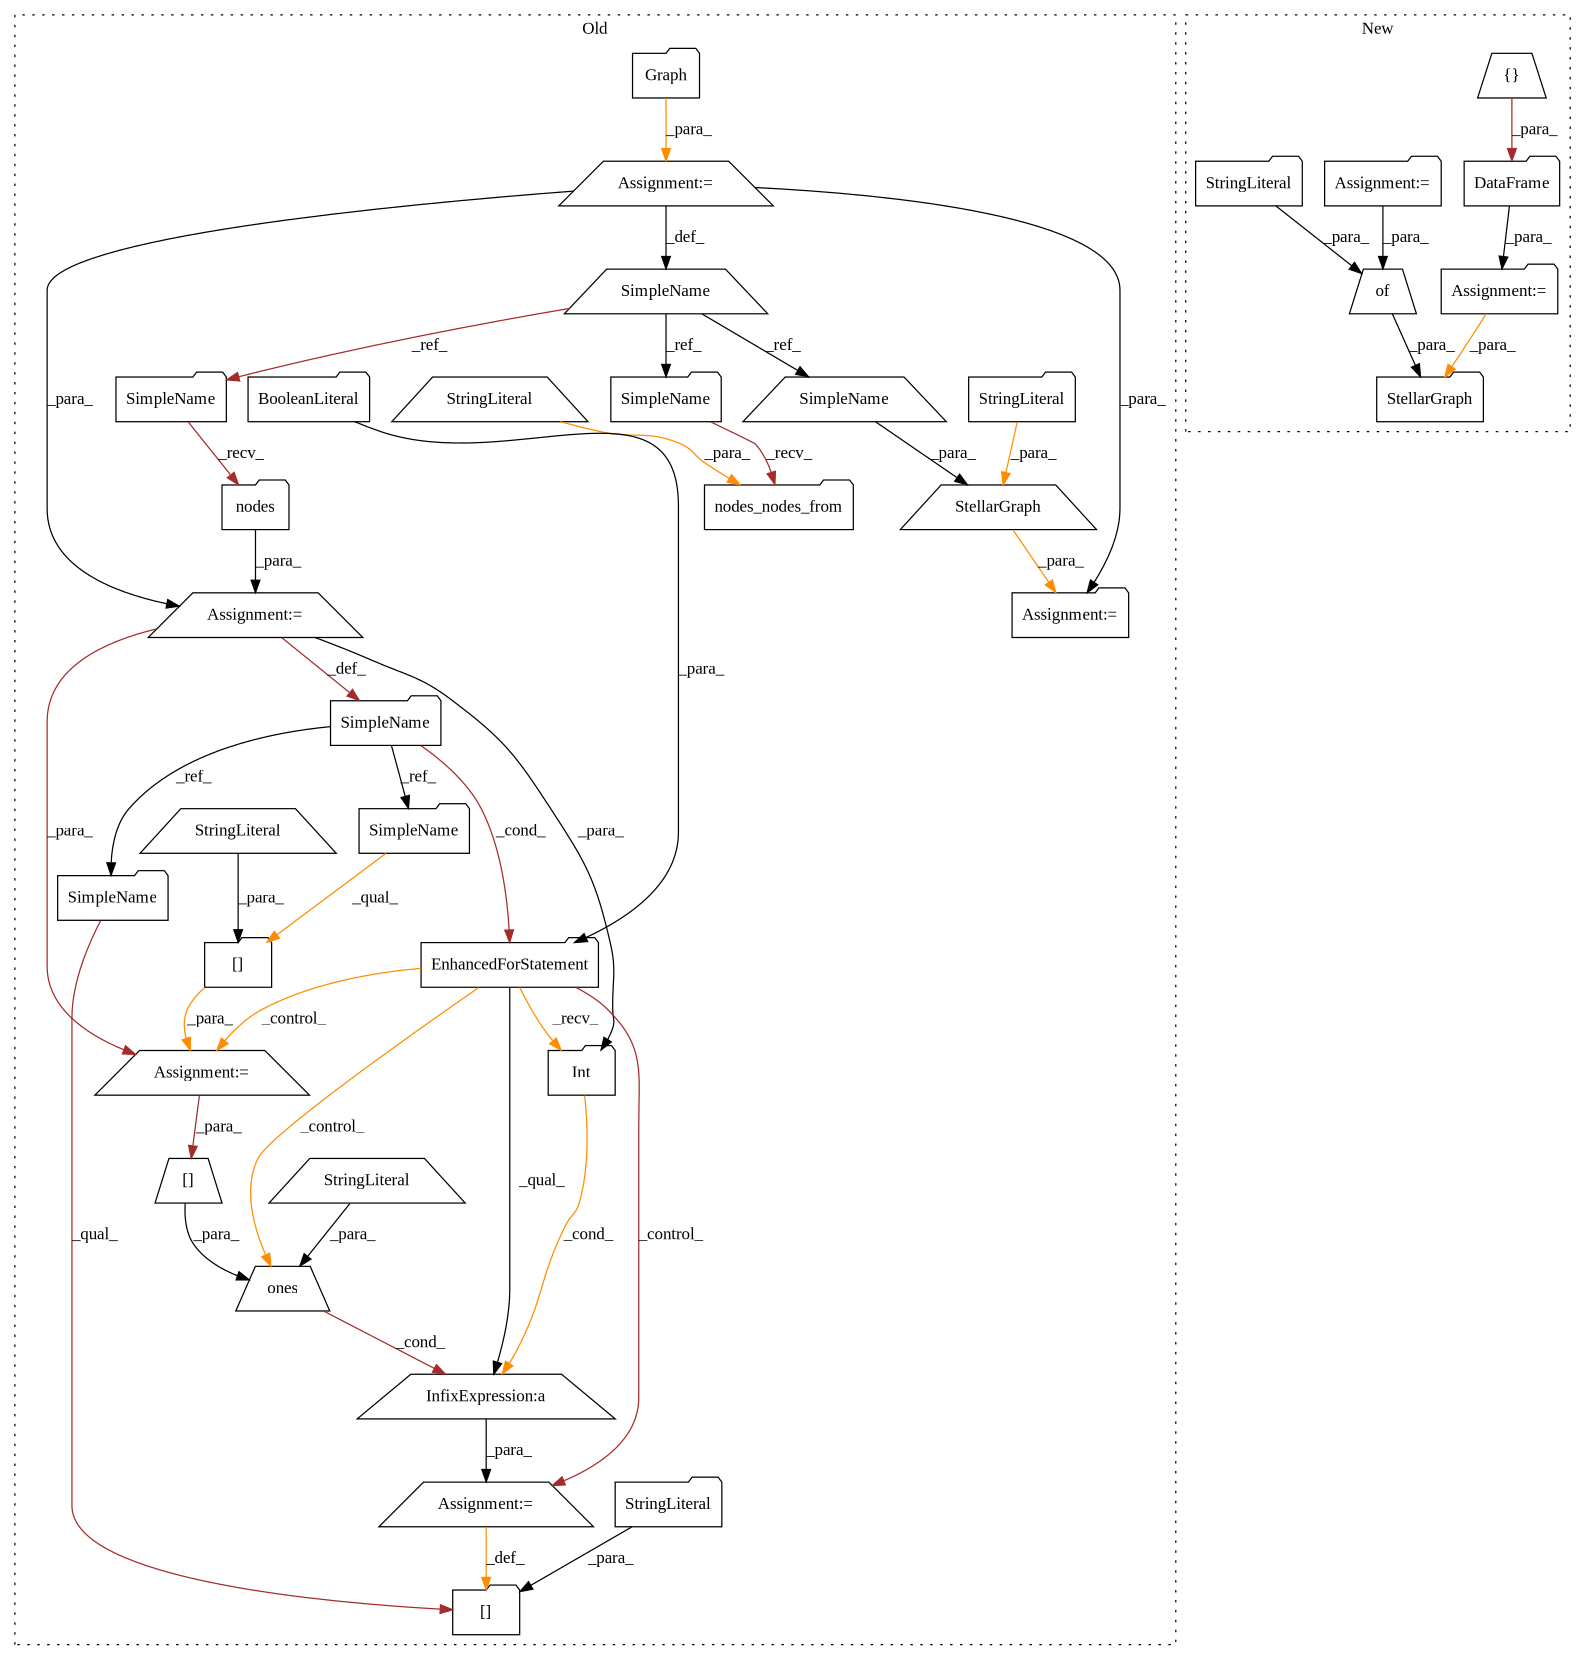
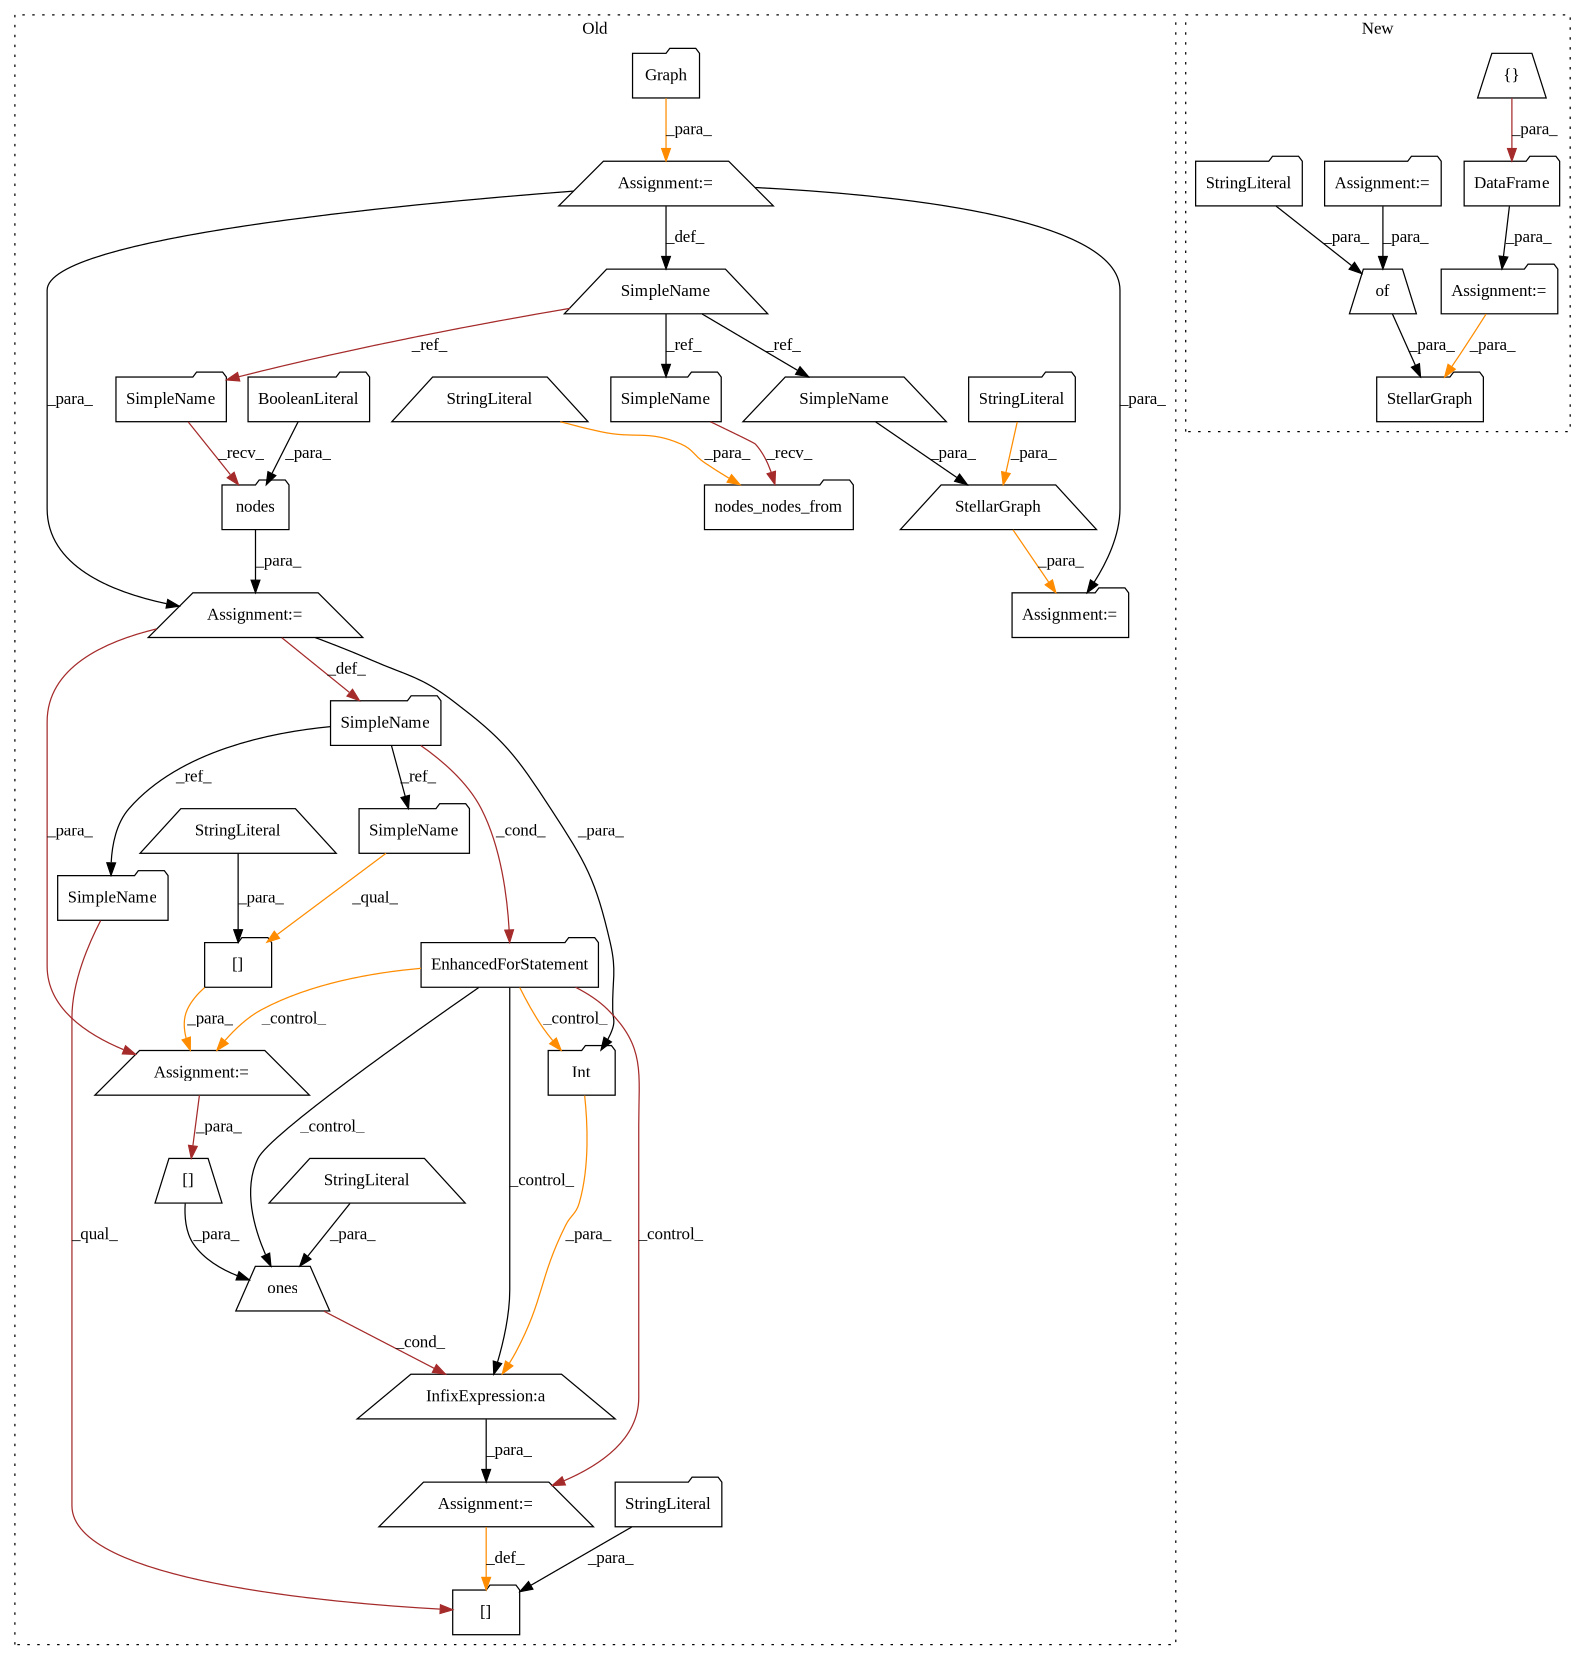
  digraph {
    fontname="Liberation Serif"
    node [a=32 fontname="Liberation Serif" l=1 s="1544,1638" shape=folder]
    edge [color=black fontname="Liberation Serif"]
    n1 [l="6,1" label=nodes s="1627,1637"]
    n2 [a=7 label="Assignment:=" s=1270 shape=trapezium]
    n3 [a=7 l="69,2" label="Assignment:=" shape=trapezium]
    n4 [a=42 label=SimpleName s=1269 shape=trapezium]
    n5 [l="13,1" label=StellarGraph s="1765,1789" shape=trapezium]
    n6 [a=70 l="69,2" label=EnhancedForStatement]
    n7 [l=7 label="Graph" s=1280]
    n8 [l="4,1" label=Int s="1695,1700"]
    n9 [a=27 l=3 label="InfixExpression:a" s=1701 shape=trapezium]
    n10 [a=2 l="6,1" label="[]" s="1677,1692"]
    n11 [a=45 l=9 label=StringLiteral s=1683]
    n12 [a=45 l=9 label=StringLiteral s=1780]
    n13 [a=7 label="Assignment:=" s=1693 shape=trapezium]
    n14 [l="15,1" label=nodes_nodes_from s="1295,1327"]
    n15 [a=45 l=4 label=StringLiteral s=1323 shape=trapezium]
    n16 [a=9 l=4 label=BooleanLiteral s=1633]
    n17 [a=2 l="6,1" label="[]" s="1653,1666"]
    n18 [a=42 l=5 label=SimpleName s=1617]
    n19 [a=2 l="21,1" label="[]" s="1715,1738" shape=trapezium]
    n20 [a=45 l=7 label=StringLiteral s=1659 shape=trapezium]
    n21 [l="5,1" label=ones s="1710,1745" shape=trapezium]
    n22 [a=45 l=5 label=StringLiteral s=1740 shape=trapezium]
    n23 [a=7 label="Assignment:=" s=1764]
    n24 [a=7 label="Assignment:=" s=1652 shape=trapezium]
    n25 [a=42 label=SimpleName s=1625]
    n26 [a=42 label=SimpleName s=1778 shape=trapezium]
    n27 [a=42 label=SimpleName s=1293]
    n28 [a=42 l=5 label=SimpleName s=1677]
    n29 [a=42 l=5 label=SimpleName s=1653]
    n30 [l="10,1" label=DataFrame s="1638,1778"]
    n31 [a=4 l="1,1" label="{}" s="1759,1777" shape=trapezium]
    n32 [a=7 label="Assignment:=" s=1618]
    n33 [l="13,1" label=StellarGraph s="1798,1822"]
    n34 [a=7 label="Assignment:=" s=1294]
    n35 [l="3,1" label=of s="1414,1606" shape=trapezium]
    n36 [a=45 l=4 label=StringLiteral s=1512]
    subgraph cluster_1 {
      label=Old
      style=dotted
      n1
      n2
      n3
      n4
      n5
      n6
      n7
      n8
      n9
      n10
      n11
      n12
      n13
      n14
      n15
      n16
      n17
      n18
      n19
      n20
      n21
      n22
      n23
      n24
      n25
      n26
      n27
      n28
      n29
    }
    subgraph cluster_2 {
      label=New
      style=dotted
      n30
      n31
      n32
      n33
      n34
      n35
      n36
    }
    n1 -> n3 [label=_para_]
    n2 -> n3 [label=_para_]
    n2 -> n4 [label=_def_]
    n2 -> n23 [label=_para_]
    n3 -> n8 [label=_para_]
    n3 -> n18 [color=brown label=_def_]
    n3 -> n24 [color=brown label=_para_]
    n4 -> n25 [color=brown label=_ref_]
    n4 -> n26 [label=_ref_]
    n4 -> n27 [label=_ref_]
    n5 -> n23 [color=darkorange label=_para_]
-   n6 -> n8 [color=darkorange label=_recv_]
-   n6 -> n9 [label=_qual_]
+   n6 -> n8 [color=darkorange label=_control_]
+   n6 -> n9 [label=_control_]
    n6 -> n13 [color=brown label=_control_]
-   n6 -> n21 [color=darkorange label=_control_]
+   n6 -> n21 [label=_control_]
    n6 -> n24 [color=darkorange label=_control_]
    n7 -> n2 [color=darkorange label=_para_]
-   n8 -> n9 [color=darkorange label=_cond_]
+   n8 -> n9 [color=darkorange label=_para_]
    n9 -> n13 [label=_para_]
    n11 -> n10 [label=_para_]
    n12 -> n5 [color=darkorange label=_para_]
    n13 -> n10 [color=darkorange label=_def_]
    n15 -> n14 [color=darkorange label=_para_]
-   n16 -> n6 [label=_para_]
+   n16 -> n1 [label=_para_]
    n17 -> n24 [color=darkorange label=_para_]
    n18 -> n6 [color=brown label=_cond_]
    n18 -> n28 [label=_ref_]
    n18 -> n29 [label=_ref_]
    n19 -> n21 [label=_para_]
    n20 -> n17 [label=_para_]
    n21 -> n9 [color=brown label=_cond_]
    n22 -> n21 [label=_para_]
    n24 -> n19 [color=brown label=_para_]
    n25 -> n1 [color=brown label=_recv_]
    n26 -> n5 [label=_para_]
    n27 -> n14 [color=brown label=_recv_]
    n28 -> n10 [color=brown label=_qual_]
    n29 -> n17 [color=darkorange label=_qual_]
    n30 -> n32 [label=_para_]
    n31 -> n30 [color=brown label=_para_]
    n32 -> n33 [color=darkorange label=_para_]
    n34 -> n35 [label=_para_]
    n35 -> n33 [label=_para_]
    n36 -> n35 [label=_para_]
  }
